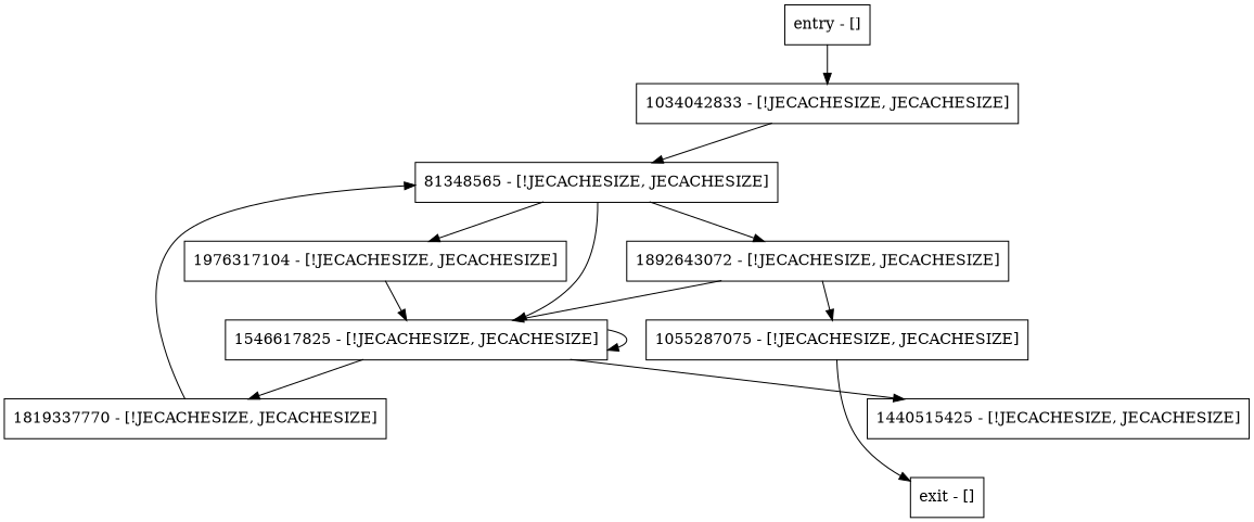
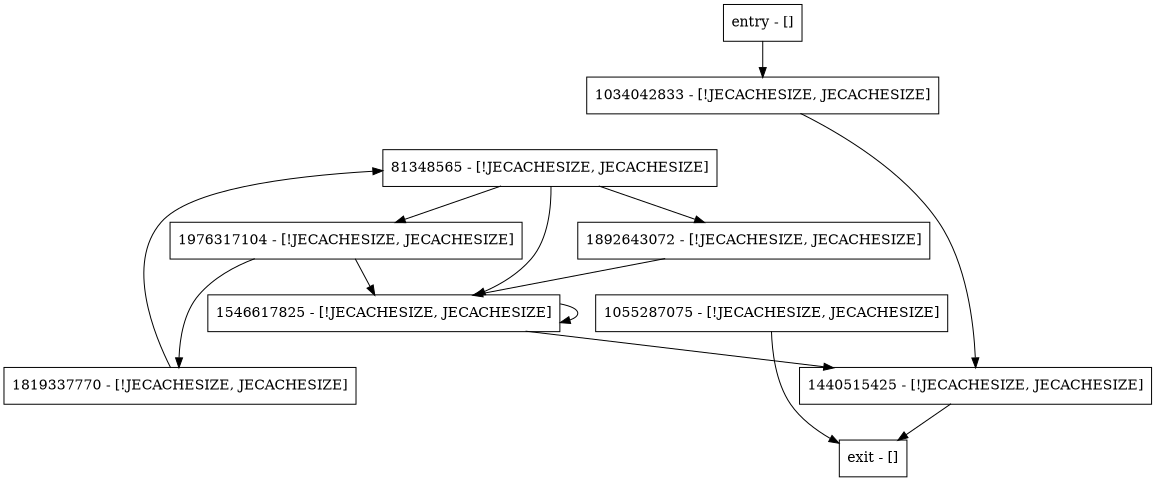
  digraph {
    node [shape=record]
    n1 [label="entry - []"]
    n2 [label="1034042833 - [!JECACHESIZE, JECACHESIZE]"]
    n3 [label="81348565 - [!JECACHESIZE, JECACHESIZE]"]
    n4 [label="exit - []"]
    n5 [label="1055287075 - [!JECACHESIZE, JECACHESIZE]"]
    n6 [label="1440515425 - [!JECACHESIZE, JECACHESIZE]"]
    n7 [label="1546617825 - [!JECACHESIZE, JECACHESIZE]"]
    n8 [label="1976317104 - [!JECACHESIZE, JECACHESIZE]"]
    n9 [label="1892643072 - [!JECACHESIZE, JECACHESIZE]"]
    n10 [label="1819337770 - [!JECACHESIZE, JECACHESIZE]"]
    n1 -> n2
-   n2 -> n3
+   n2 -> n6
    n3 -> n7
    n3 -> n8
    n3 -> n9
    n5 -> n4
+   n6 -> n4
    n7 -> n6
    n7 -> n7
    n8 -> n7
-   n7 -> n10
-   n9 -> n5
+   n8 -> n10
    n9 -> n7
    n10 -> n3
  }
